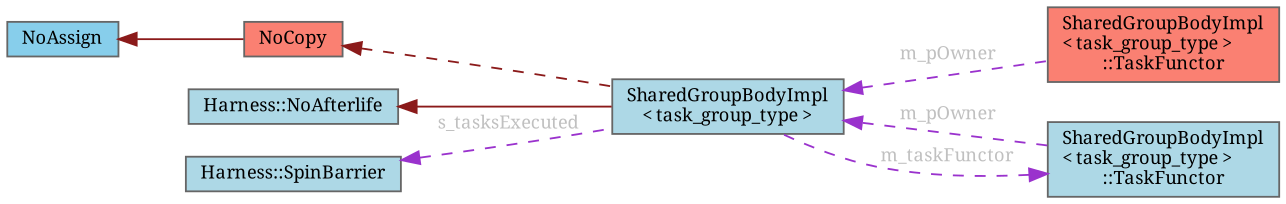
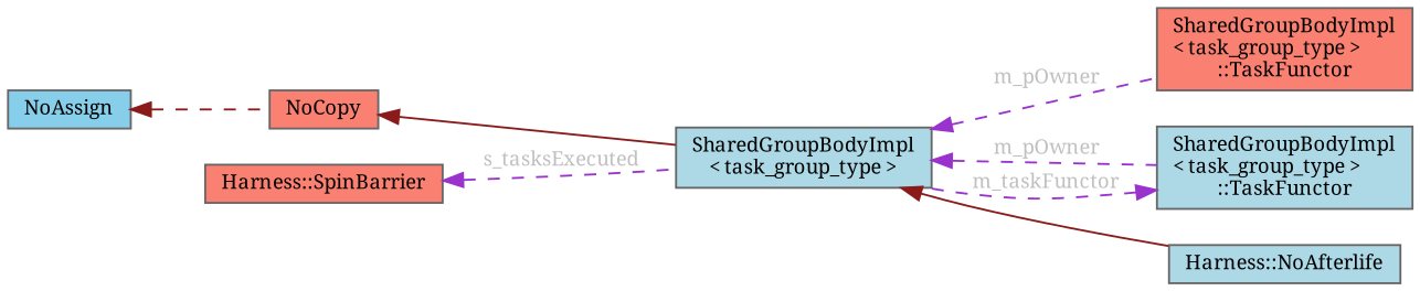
  digraph {
    fontname="Noto Serif"
    rankdir=LR
    node [color=gray40 fillcolor=lightblue fontname="Noto Serif" fontsize=10 shape=box style=filled]
    edge [color=darkorchid3 dir=back fontcolor=grey fontname="Noto Serif" fontsize=10 labelfontname=Helvetica labelfontsize=10 style=dashed]
    n1 [fillcolor=salmon fontcolor=black height=0.2 label="SharedGroupBodyImpl\l\< task_group_type \>\l::TaskFunctor" width=0.4]
    n2 [height=0.2 label="SharedGroupBodyImpl\l\< task_group_type \>" width=0.4]
    n3 [height=0.2 label="SharedGroupBodyImpl\l\< task_group_type \>\l::TaskFunctor" width=0.4]
    n4 [fillcolor=salmon height=0.2 label=NoCopy width=0.4]
    n5 [fillcolor=skyblue height=0.2 label=NoAssign width=0.4]
    n6 [height=0.2 label="Harness::NoAfterlife" width=0.4]
-   n7 [height=0.2 label="Harness::SpinBarrier" width=0.4]
+   n7 [fillcolor=salmon height=0.2 label="Harness::SpinBarrier" width=0.4]
    n2 -> n1 [label=" m_pOwner"]
    n2 -> n3 [label=" m_pOwner"]
    n3 -> n2 [label=" m_taskFunctor"]
-   n4 -> n2 [color=firebrick4 fontcolor=""]
-   n5 -> n4 [color=firebrick4 style=solid fontcolor=""]
-   n6 -> n2 [color=firebrick4 style=solid fontcolor=""]
+   n4 -> n2 [color=firebrick4 style=solid fontcolor=""]
+   n5 -> n4 [color=firebrick4 fontcolor=""]
+   n2 -> n6 [color=firebrick4 style=solid fontcolor=""]
    n7 -> n2 [label=" s_tasksExecuted"]
  }
